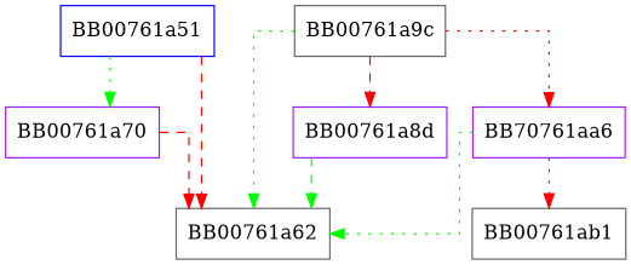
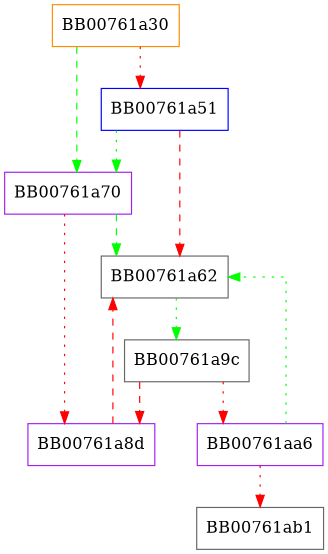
  digraph {
    splines=ortho
    node [color=purple shape=box]
    edge [color=green style=dotted]
+   BB00761a30 [color=darkorange]
    BB00761a70
    BB00761a51 [color=blue]
    BB00761a62 [color=gray40]
    BB00761a8d
    BB00761a9c [color=gray40]
-   BB00761aa6 [label=BB70761aa6]
+   BB00761aa6
    BB00761ab1 [color=gray40]
-   BB00761a70 -> BB00761a62 [color=red style=dashed]
+   BB00761a30 -> BB00761a70 [style=dashed]
+   BB00761a30 -> BB00761a51 [color=red]
+   BB00761a70 -> BB00761a62 [style=dashed]
+   BB00761a70 -> BB00761a8d [color=red]
    BB00761a51 -> BB00761a70
    BB00761a51 -> BB00761a62 [color=red style=dashed]
-   BB00761a8d -> BB00761a62 [style=dashed]
-   BB00761a9c -> BB00761a62
+   BB00761a8d -> BB00761a62 [color=red style=dashed]
+   BB00761a62 -> BB00761a9c
    BB00761a9c -> BB00761a8d [color=red style=dashed]
    BB00761a9c -> BB00761aa6 [color=red]
    BB00761aa6 -> BB00761a62
    BB00761aa6 -> BB00761ab1 [color=red]
  }
